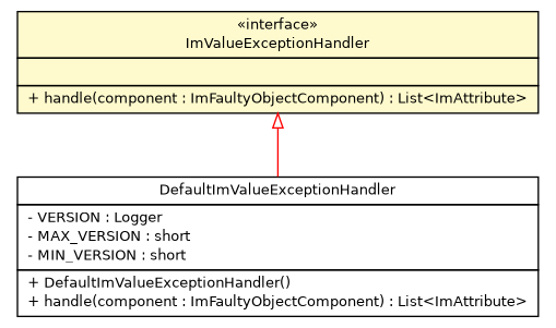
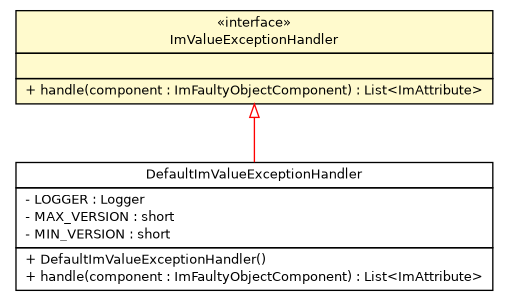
  digraph {
    nodesep=0.25
    ranksep=0.5
    node [fontcolor=black fontname=Helvetica fontsize=10.0 shape=plaintext]
    n1 [label=<<table title="de.hsbremen.tc.tnc.im.evaluate.ImValueExceptionHandler" border="0" cellborder="1" cellspacing="0" cellpadding="2" port="p" bgcolor="lemonChiffon" href="./ImValueExceptionHandler.html"> 		<tr><td><table border="0" cellspacing="0" cellpadding="1"> <tr><td align="center" balign="center"> &#171;interface&#187; </td></tr> <tr><td align="center" balign="center"> ImValueExceptionHandler </td></tr> 		</table></td></tr> 		<tr><td><table border="0" cellspacing="0" cellpadding="1"> <tr><td align="left" balign="left">  </td></tr> 		</table></td></tr> 		<tr><td><table border="0" cellspacing="0" cellpadding="1"> <tr><td align="left" balign="left"> + handle(component : ImFaultyObjectComponent) : List&lt;ImAttribute&gt; </td></tr> 		</table></td></tr> 		</table>>]
-   n2 [label=<<table title="de.hsbremen.tc.tnc.im.evaluate.simple.DefaultImValueExceptionHandler" border="0" cellborder="1" cellspacing="0" cellpadding="2" port="p" href="./simple/DefaultImValueExceptionHandler.html"> 		<tr><td><table border="0" cellspacing="0" cellpadding="1"> <tr><td align="center" balign="center"> DefaultImValueExceptionHandler </td></tr> 		</table></td></tr> 		<tr><td><table border="0" cellspacing="0" cellpadding="1"> <tr><td align="left" balign="left"> - VERSION : Logger </td></tr> <tr><td align="left" balign="left"> - MAX_VERSION : short </td></tr> <tr><td align="left" balign="left"> - MIN_VERSION : short </td></tr> 		</table></td></tr> 		<tr><td><table border="0" cellspacing="0" cellpadding="1"> <tr><td align="left" balign="left"> + DefaultImValueExceptionHandler() </td></tr> <tr><td align="left" balign="left"> + handle(component : ImFaultyObjectComponent) : List&lt;ImAttribute&gt; </td></tr> 		</table></td></tr> 		</table>>]
+   n2 [label=<<table title="de.hsbremen.tc.tnc.im.evaluate.simple.DefaultImValueExceptionHandler" border="0" cellborder="1" cellspacing="0" cellpadding="2" port="p" href="./simple/DefaultImValueExceptionHandler.html"> 		<tr><td><table border="0" cellspacing="0" cellpadding="1"> <tr><td align="center" balign="center"> DefaultImValueExceptionHandler </td></tr> 		</table></td></tr> 		<tr><td><table border="0" cellspacing="0" cellpadding="1"> <tr><td align="left" balign="left"> - LOGGER : Logger </td></tr> <tr><td align="left" balign="left"> - MAX_VERSION : short </td></tr> <tr><td align="left" balign="left"> - MIN_VERSION : short </td></tr> 		</table></td></tr> 		<tr><td><table border="0" cellspacing="0" cellpadding="1"> <tr><td align="left" balign="left"> + DefaultImValueExceptionHandler() </td></tr> <tr><td align="left" balign="left"> + handle(component : ImFaultyObjectComponent) : List&lt;ImAttribute&gt; </td></tr> 		</table></td></tr> 		</table>>]
    n1 -> n2 [arrowtail=empty dir=back fontname=Helvetica fontsize=10 headport=p labelfontname=Helvetica labelfontsize=10 style=solid tailport=p color=red]
  }
